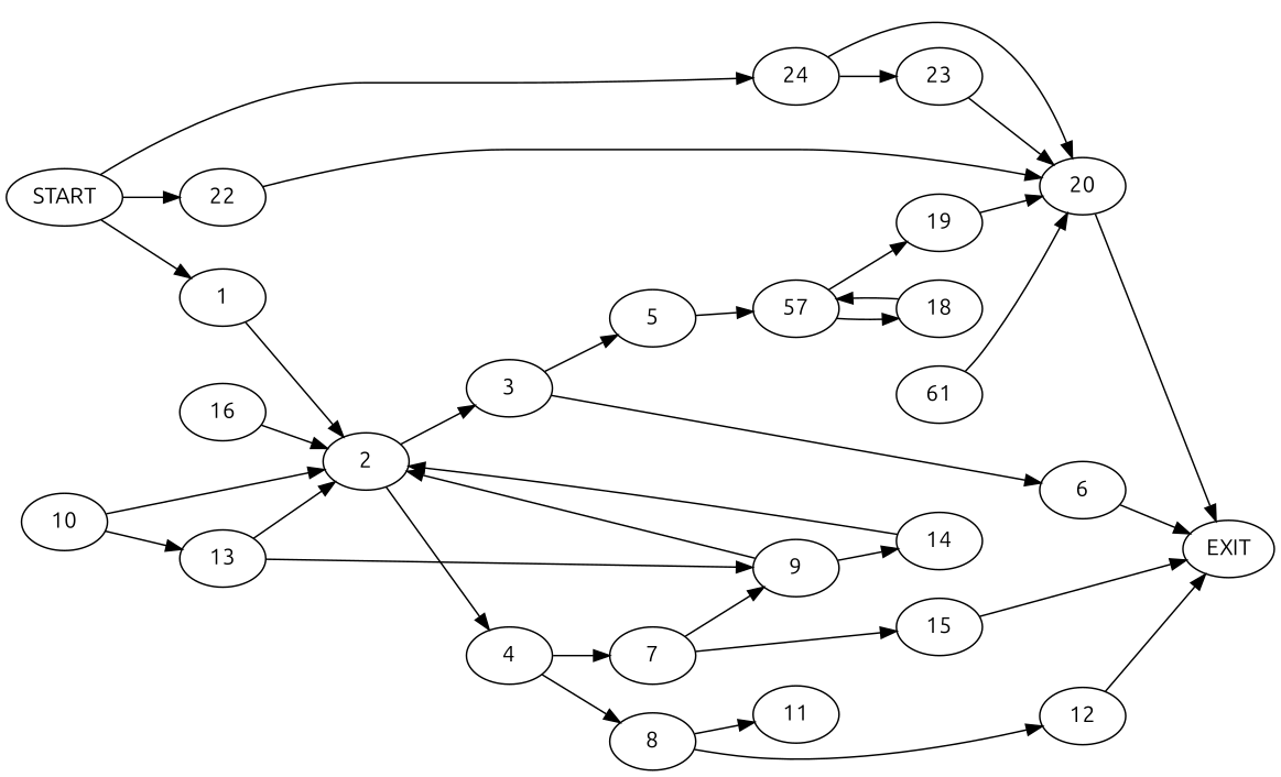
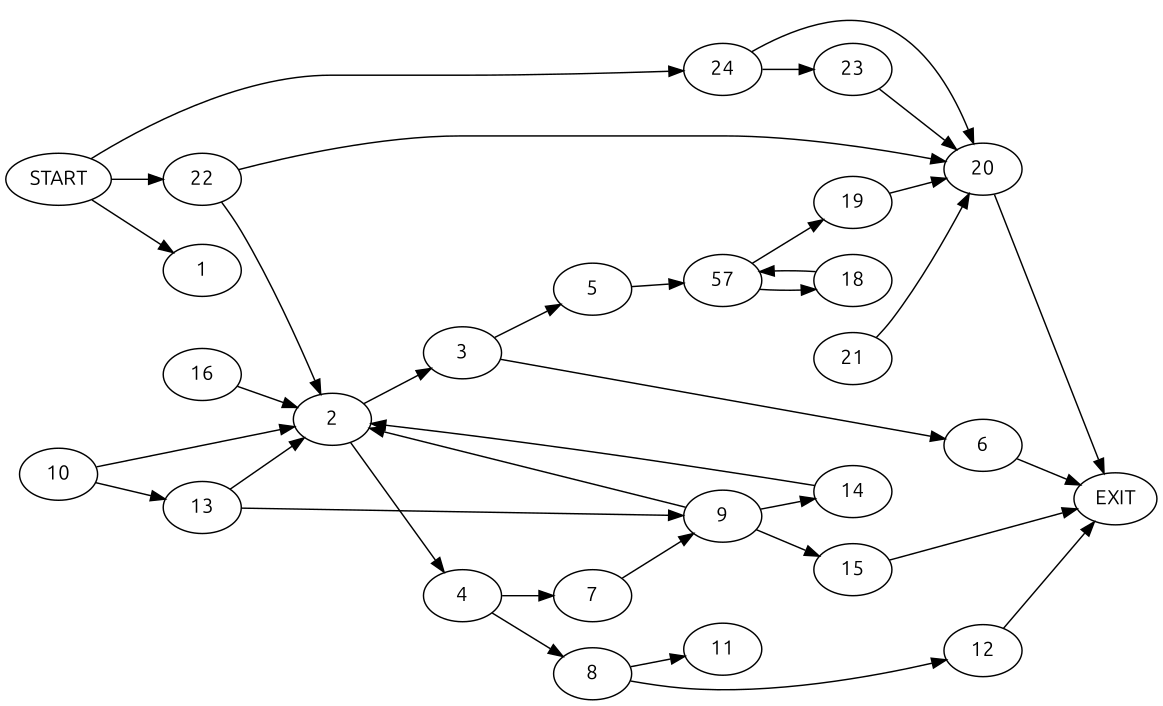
  digraph {
    fontname=Ubuntu
    rankdir=LR
    node [fontname=Ubuntu]
    edge [fontname=Ubuntu]
    n1 [label=START]
    1
    22
    24
    2
-   21 [label=61]
+   21
    20
    23
    n9 [label=EXIT]
    3
    4
    5
    6
    7
    8
    n16 [label=57]
    9
    11
    12
    18
    19
    14
    15
    10
    13
    16
    n1 -> 1
    n1 -> 22
    n1 -> 24
-   1 -> 2
+   22 -> 2
    22 -> 20
    24 -> 20
    24 -> 23
    2 -> 3
    2 -> 4
    21 -> 20
    20 -> n9
    23 -> 20
    3 -> 5
    3 -> 6
    4 -> 7
    4 -> 8
    5 -> n16
    6 -> n9
    7 -> 9
    8 -> 11
    8 -> 12
    n16 -> 18
    n16 -> 19
    9 -> 2
    9 -> 14
-   7 -> 15
+   9 -> 15
    12 -> n9
    18 -> n16
    19 -> 20
    14 -> 2
    15 -> n9
    10 -> 2
    10 -> 13
    13 -> 2
    13 -> 9
    16 -> 2
  }
